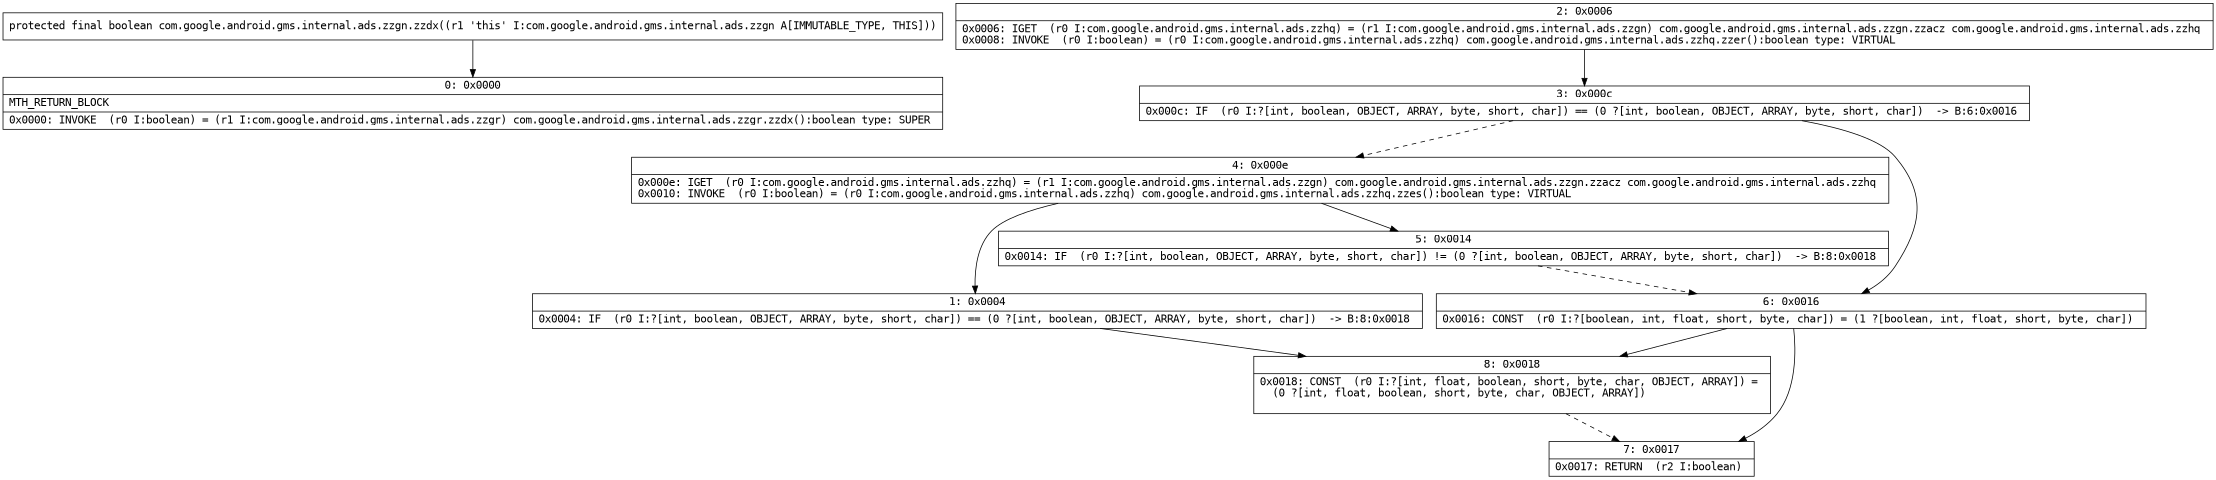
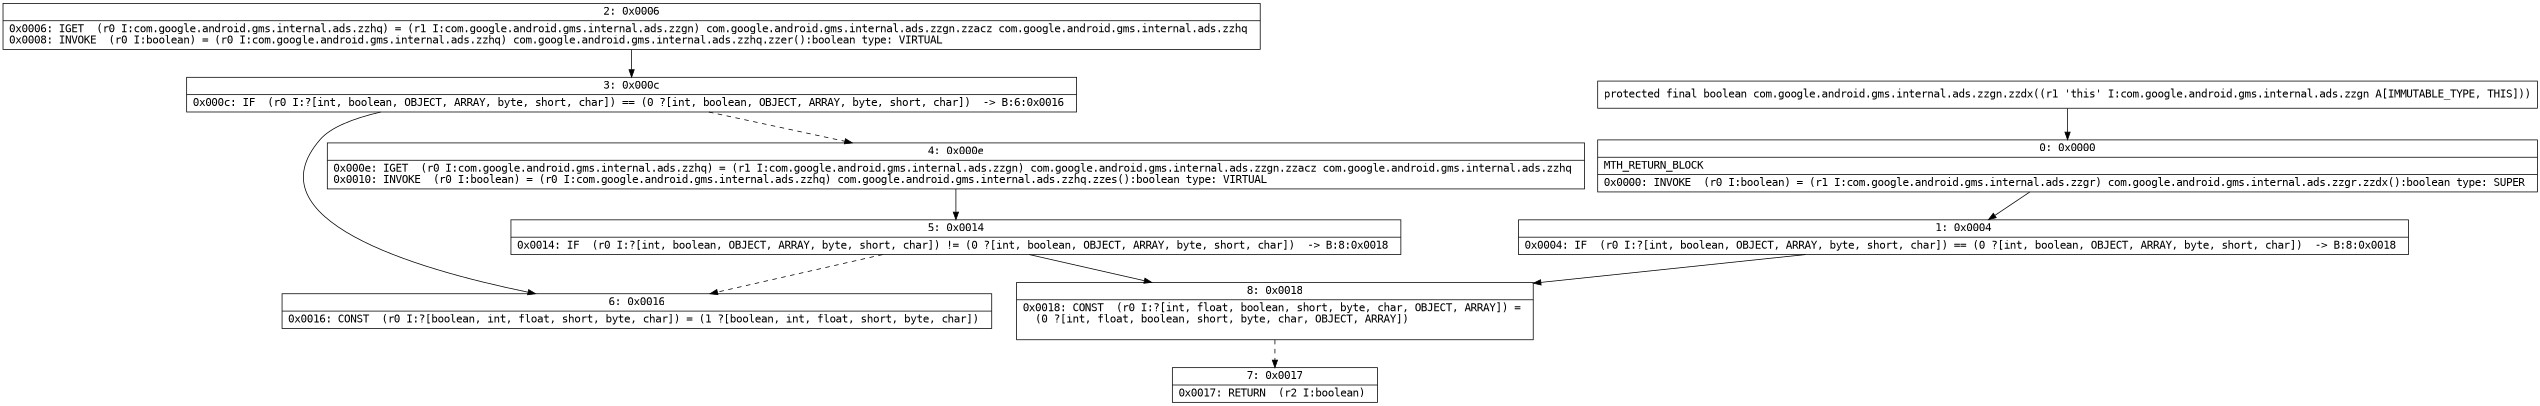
  digraph {
    fontname="DejaVu Sans Mono"
    node [fontname="DejaVu Sans Mono" shape=record]
    edge [fontname="DejaVu Sans Mono"]
    n1 [label="{0\:\ 0x0000|MTH_RETURN_BLOCK\l|0x0000: INVOKE  (r0 I:boolean) = (r1 I:com.google.android.gms.internal.ads.zzgr) com.google.android.gms.internal.ads.zzgr.zzdx():boolean type: SUPER \l}"]
    n2 [label="{1\:\ 0x0004|0x0004: IF  (r0 I:?[int, boolean, OBJECT, ARRAY, byte, short, char]) == (0 ?[int, boolean, OBJECT, ARRAY, byte, short, char])  \-\> B:8:0x0018 \l}"]
    n3 [label="{8\:\ 0x0018|0x0018: CONST  (r0 I:?[int, float, boolean, short, byte, char, OBJECT, ARRAY]) = \l  (0 ?[int, float, boolean, short, byte, char, OBJECT, ARRAY])\l \l}"]
    n4 [label="{2\:\ 0x0006|0x0006: IGET  (r0 I:com.google.android.gms.internal.ads.zzhq) = (r1 I:com.google.android.gms.internal.ads.zzgn) com.google.android.gms.internal.ads.zzgn.zzacz com.google.android.gms.internal.ads.zzhq \l0x0008: INVOKE  (r0 I:boolean) = (r0 I:com.google.android.gms.internal.ads.zzhq) com.google.android.gms.internal.ads.zzhq.zzer():boolean type: VIRTUAL \l}"]
    n5 [label="{3\:\ 0x000c|0x000c: IF  (r0 I:?[int, boolean, OBJECT, ARRAY, byte, short, char]) == (0 ?[int, boolean, OBJECT, ARRAY, byte, short, char])  \-\> B:6:0x0016 \l}"]
    n6 [label="{7\:\ 0x0017|0x0017: RETURN  (r2 I:boolean) \l}"]
    n7 [label="{4\:\ 0x000e|0x000e: IGET  (r0 I:com.google.android.gms.internal.ads.zzhq) = (r1 I:com.google.android.gms.internal.ads.zzgn) com.google.android.gms.internal.ads.zzgn.zzacz com.google.android.gms.internal.ads.zzhq \l0x0010: INVOKE  (r0 I:boolean) = (r0 I:com.google.android.gms.internal.ads.zzhq) com.google.android.gms.internal.ads.zzhq.zzes():boolean type: VIRTUAL \l}"]
    n8 [label="{6\:\ 0x0016|0x0016: CONST  (r0 I:?[boolean, int, float, short, byte, char]) = (1 ?[boolean, int, float, short, byte, char]) \l}"]
    n9 [label="{5\:\ 0x0014|0x0014: IF  (r0 I:?[int, boolean, OBJECT, ARRAY, byte, short, char]) != (0 ?[int, boolean, OBJECT, ARRAY, byte, short, char])  \-\> B:8:0x0018 \l}"]
    n10 [label="{protected final boolean com.google.android.gms.internal.ads.zzgn.zzdx((r1 'this' I:com.google.android.gms.internal.ads.zzgn A[IMMUTABLE_TYPE, THIS])) }"]
-   n7 -> n2
+   n1 -> n2
    n2 -> n3
    n3 -> n6 [style=dashed]
    n4 -> n5
    n5 -> n7 [style=dashed]
    n5 -> n8
    n7 -> n9
-   n8 -> n6
-   n8 -> n3
+   n9 -> n3
    n9 -> n8 [style=dashed]
    n10 -> n1
  }
